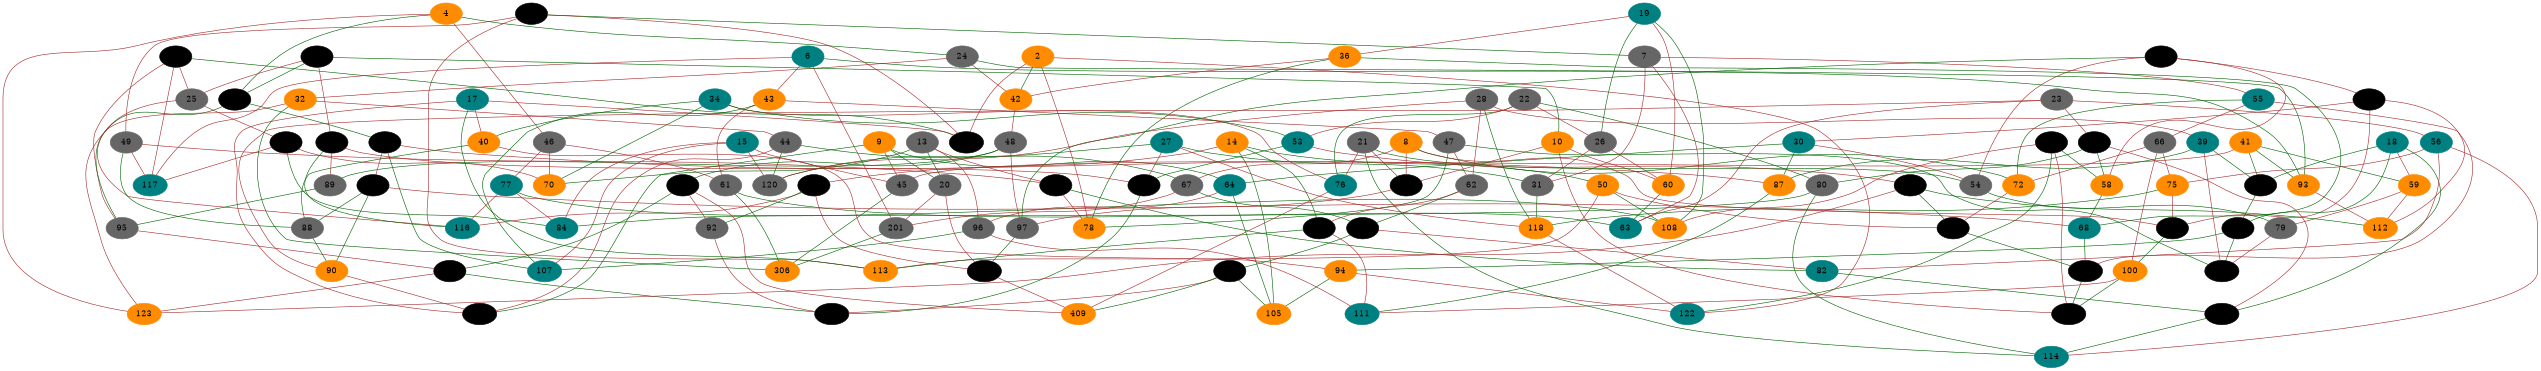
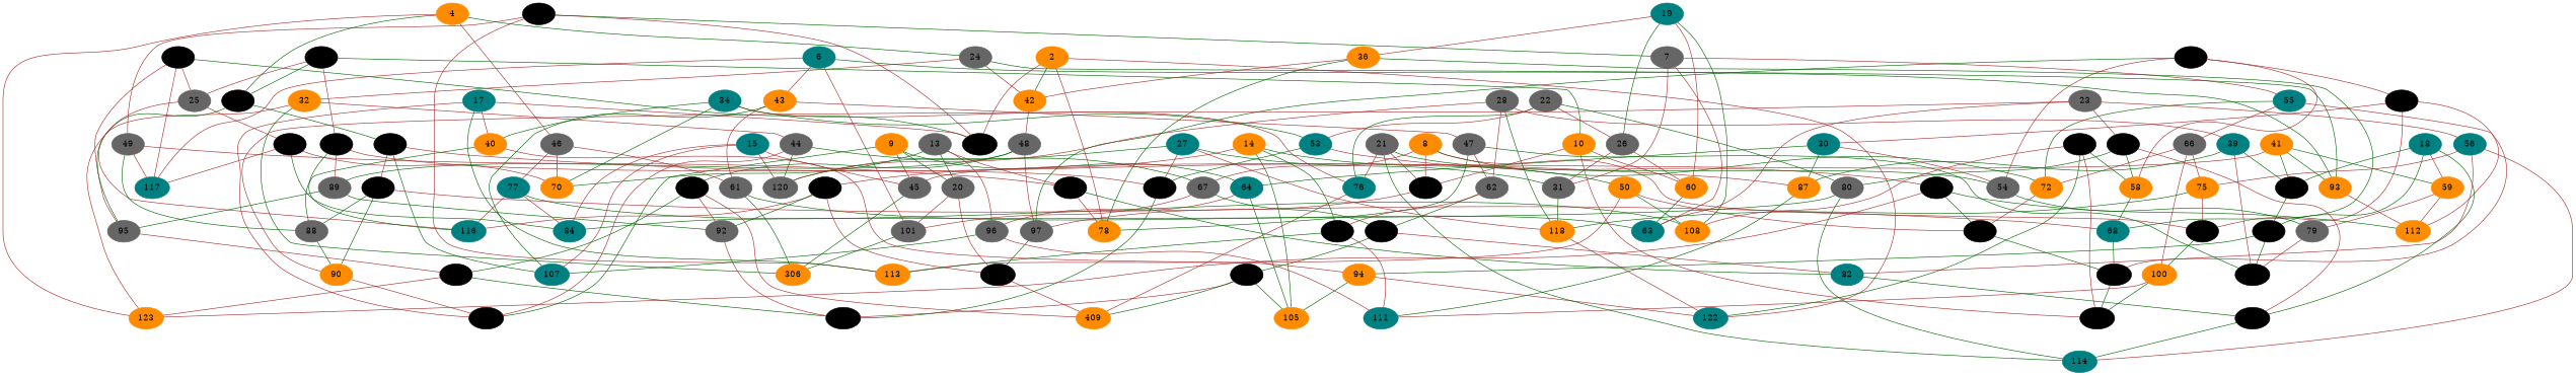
  graph {
    node [color=black style=filled]
    edge [color=brown]
    25 [color=gray40]
    1
    95 [color=gray40]
    115
    117 [color=teal]
    116 [color=teal]
    52
    99
    2 [color=darkorange]
    42 [color=darkorange]
    78 [color=darkorange]
    122 [color=teal]
    48 [color=gray40]
    3
    7 [color=gray40]
    49 [color=gray40]
    113 [color=darkorange]
    31 [color=gray40]
    55 [color=teal]
    63 [color=teal]
    73
    88 [color=gray40]
    4 [color=darkorange]
    12
    24 [color=gray40]
    46 [color=gray40]
    123 [color=darkorange]
    33
    93 [color=darkorange]
    32 [color=darkorange]
    70 [color=darkorange]
    61 [color=gray40]
    77 [color=teal]
    5
    10 [color=darkorange]
    69
    38
    60 [color=darkorange]
    124
    81
    89 [color=gray40]
    6 [color=teal]
    43 [color=darkorange]
-   101 [color=gray40 label=201]
+   101 [color=gray40]
    107 [color=teal]
    47 [color=gray40]
    112 [color=darkorange]
    n48 [color=darkorange label=306]
    118 [color=darkorange]
    72 [color=darkorange]
    66 [color=gray40]
    104
    8 [color=darkorange]
    67 [color=gray40]
    85
    97 [color=gray40]
    71
    86
    100 [color=darkorange]
    9 [color=darkorange]
    20 [color=gray40]
    45 [color=gray40]
    64 [color=teal]
    119
    102
    96 [color=gray40]
    105 [color=darkorange]
    11
    29
    54 [color=gray40]
    58 [color=darkorange]
    30 [color=teal]
    79 [color=gray40]
    68 [color=teal]
    87 [color=darkorange]
    35
    13 [color=gray40]
    82 [color=teal]
    111 [color=teal]
    14 [color=darkorange]
    16
    50 [color=darkorange]
    74
    92 [color=gray40]
    108 [color=darkorange]
    15 [color=teal]
    84 [color=teal]
    120 [color=gray40]
    110
    n90 [color=darkorange label=409]
    17 [color=teal]
    40 [color=darkorange]
    94 [color=darkorange]
    18 [color=teal]
    59 [color=darkorange]
    65
    83
    103
    121
    114 [color=teal]
    19 [color=teal]
    26 [color=gray40]
    36 [color=darkorange]
    21 [color=gray40]
    76 [color=teal]
    22 [color=gray40]
    53 [color=teal]
    80 [color=gray40]
    57
    23 [color=gray40]
    51
    56 [color=teal]
    90 [color=darkorange]
    75 [color=darkorange]
    44 [color=gray40]
    27 [color=teal]
    28 [color=gray40]
    39 [color=teal]
    62 [color=gray40]
    34 [color=teal]
    37
    41 [color=darkorange]
    91
    98
    25 -- 116
    25 -- 52
    1 -- 25
    1 -- 95
    1 -- 115 [color=darkgreen]
    1 -- 117
    95 -- 99
    52 -- 117
    52 -- 70
    52 -- 84 [color=darkgreen]
    99 -- 123
    99 -- 110 [color=darkgreen]
    2 -- 115
    2 -- 42 [color=darkgreen]
    2 -- 78
    2 -- 122
    42 -- 48
    48 -- 89 [color=darkgreen]
    48 -- 97
    48 -- 91 [color=darkgreen]
    3 -- 115
    3 -- 7 [color=darkgreen]
    3 -- 49
    3 -- 113
    7 -- 31
    7 -- 55
    7 -- 63
    49 -- 117
    49 -- 73
    49 -- 88 [color=darkgreen]
    31 -- 118 [color=darkgreen]
    55 -- 72 [color=darkgreen]
    55 -- 66
    55 -- 104
    73 -- 78
    73 -- 82 [color=darkgreen]
    88 -- 90 [color=darkgreen]
    4 -- 12 [color=darkgreen]
    4 -- 24 [color=darkgreen]
    4 -- 46
    4 -- 123
    12 -- 95 [color=darkgreen]
    12 -- 33 [color=darkgreen]
    24 -- 42
    24 -- 93 [color=darkgreen]
    24 -- 32
    46 -- 70 [color=darkgreen]
    46 -- 61
    46 -- 77
    33 -- 107 [color=darkgreen]
    33 -- 87
    33 -- 35
    93 -- 112
    32 -- 123
    32 -- n48 [color=darkgreen]
    32 -- 44
    61 -- 63 [color=darkgreen]
    61 -- n48 [color=darkgreen]
    77 -- 116
    77 -- 108 [color=darkgreen]
    77 -- 84
    5 -- 25
    5 -- 12 [color=darkgreen]
    5 -- 10 [color=darkgreen]
    5 -- 69
    10 -- 38
    10 -- 60
    10 -- 124
    69 -- 116 [color=darkgreen]
    69 -- 81
    69 -- 89
    38 -- 97
    60 -- 63 [color=darkgreen]
    81 -- 110 [color=darkgreen]
    89 -- 95 [color=darkgreen]
+   89 -- 92 [color=darkgreen]
    6 -- 117
    6 -- 93 [color=darkgreen]
    6 -- 43
    6 -- 101
    43 -- 61
    43 -- 107 [color=darkgreen]
    43 -- 47
    101 -- n48 [color=darkgreen]
    47 -- 78 [color=darkgreen]
    47 -- 121 [color=darkgreen]
    47 -- 62
    118 -- 122
    72 -- 86
    66 -- 72
    66 -- 100
    66 -- 75
    104 -- 124 [color=darkgreen]
    8 -- 38
    8 -- 72 [color=darkgreen]
    8 -- 67
    8 -- 85
    67 -- 101
    67 -- 71 [color=darkgreen]
    85 -- 100 [color=darkgreen]
    97 -- 102 [color=darkgreen]
    71 -- 82
    71 -- 98 [color=darkgreen]
    86 -- 104 [color=darkgreen]
    100 -- 124 [color=darkgreen]
    100 -- 111
    9 -- 20 [color=darkgreen]
    9 -- 45
    9 -- 64 [color=darkgreen]
    9 -- 119 [color=darkgreen]
    20 -- 101
    20 -- 102
    45 -- n48 [color=darkgreen]
    64 -- 96
    64 -- 105 [color=darkgreen]
    102 -- n90
    96 -- 107 [color=darkgreen]
    96 -- 111
    11 -- 97 [color=darkgreen]
    11 -- 29
    11 -- 54
    11 -- 58
    29 -- 112
    29 -- 85
    29 -- 30
    54 -- 79 [color=darkgreen]
    58 -- 68 [color=darkgreen]
    30 -- 64 [color=darkgreen]
    30 -- 54
    30 -- 87 [color=darkgreen]
    79 -- 121
    68 -- 104 [color=darkgreen]
    87 -- 111 [color=darkgreen]
    35 -- 88 [color=darkgreen]
    35 -- 68
    35 -- 90 [color=darkgreen]
    13 -- 73
    13 -- 70 [color=darkgreen]
    13 -- 20 [color=darkgreen]
    13 -- 96
    82 -- 103 [color=darkgreen]
    14 -- 105 [color=darkgreen]
    14 -- 16
    14 -- 50 [color=darkgreen]
    14 -- 74 [color=darkgreen]
    16 -- 116
    16 -- 102
    16 -- 92 [color=darkgreen]
    50 -- 113
    50 -- 86
    50 -- 108 [color=darkgreen]
    74 -- 113 [color=darkgreen]
    74 -- 111
    92 -- 110
    15 -- 107
    15 -- 45
    15 -- 84
    15 -- 120
    17 -- 115
    17 -- 113 [color=darkgreen]
    17 -- 119
    17 -- 40
    40 -- 88 [color=darkgreen]
    40 -- 94
    94 -- 122
    94 -- 105 [color=darkgreen]
    18 -- 59
    18 -- 65 [color=darkgreen]
    18 -- 83 [color=darkgreen]
    18 -- 103 [color=darkgreen]
    59 -- 112
    59 -- 79
    65 -- 83 [color=darkgreen]
    83 -- 94 [color=darkgreen]
    83 -- 121 [color=darkgreen]
    103 -- 114 [color=darkgreen]
    19 -- 60
    19 -- 108 [color=darkgreen]
    19 -- 26 [color=darkgreen]
    19 -- 36
    26 -- 31
    26 -- 60
    36 -- 42
    36 -- 78 [color=darkgreen]
    36 -- 68 [color=darkgreen]
    21 -- 38
    21 -- 54 [color=darkgreen]
    21 -- 114 [color=darkgreen]
    21 -- 76
    76 -- n90
    22 -- 26
    22 -- 76 [color=darkgreen]
    22 -- 53
    22 -- 80 [color=darkgreen]
    53 -- 81 [color=darkgreen]
    53 -- 57
    80 -- 84 [color=darkgreen]
    80 -- 114 [color=darkgreen]
    57 -- 123
    57 -- 112 [color=darkgreen]
    57 -- 86 [color=darkgreen]
    23 -- 63
    23 -- 51
    23 -- 56
    23 -- 90
    51 -- 58 [color=darkgreen]
    51 -- 103
    51 -- 80 [color=darkgreen]
    56 -- 82
    56 -- 114
    56 -- 75
    90 -- 119
    75 -- 118 [color=darkgreen]
    75 -- 85
    44 -- 67 [color=darkgreen]
    44 -- 119
    44 -- 120 [color=darkgreen]
    27 -- 31 [color=darkgreen]
    27 -- 81
    27 -- 118
    27 -- 120 [color=darkgreen]
    28 -- 118 [color=darkgreen]
    28 -- 120
    28 -- 39
    28 -- 62
    39 -- 87 [color=darkgreen]
    39 -- 65 [color=darkgreen]
    39 -- 121
    62 -- 71 [color=darkgreen]
    62 -- 74
    34 -- 70 [color=darkgreen]
    34 -- 40 [color=darkgreen]
    34 -- 76
    34 -- 53 [color=darkgreen]
    37 -- 122 [color=darkgreen]
    37 -- 124
    37 -- 58 [color=darkgreen]
    37 -- 108
    41 -- 93 [color=darkgreen]
    41 -- 45
    41 -- 59 [color=darkgreen]
    41 -- 65 [color=darkgreen]
    91 -- 99 [color=darkgreen]
    91 -- 92
    91 -- n90
    98 -- 105 [color=darkgreen]
    98 -- 110
    98 -- n90 [color=darkgreen]
  }
